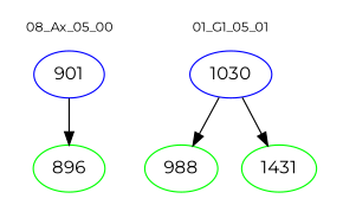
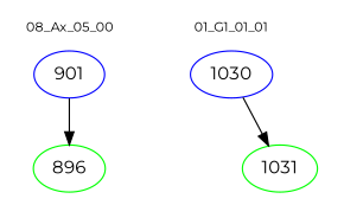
  digraph {
    fontname=Montserrat
    node [color=green fontname=Montserrat]
    edge [color=black fontname=Montserrat]
    n1 [color=blue label=901]
    n2 [label=896]
    n3 [color=blue label=1030]
-   n4 [label=988]
-   n5 [label=1431]
+   n5 [label=1031]
    subgraph cluster_1 {
      color=white
      fontsize=10
      label="08_Ax_05_00"
      n1
      n2
    }
    subgraph cluster_2 {
      color=white
      fontsize=10
-     label="01_G1_05_01"
+     label="01_G1_01_01"
      n3
-     n4
      n5
    }
    n1 -> n2
-   n3 -> n4
    n3 -> n5
  }
